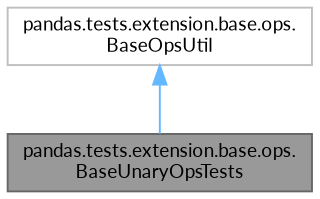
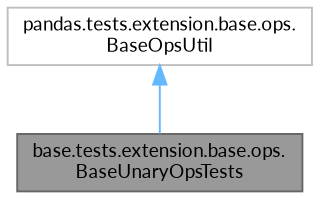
  digraph {
    fontname=Lato
    node [fontname=Lato fontsize=10 shape=box style=filled]
-   n1 [color=gray40 fillcolor=grey60 fontcolor=black height=0.2 label="pandas.tests.extension.base.ops.\lBaseUnaryOpsTests" width=0.4]
+   n1 [color=gray40 fillcolor=grey60 fontcolor=black height=0.2 label="base.tests.extension.base.ops.\lBaseUnaryOpsTests" width=0.4]
    n2 [color=grey75 fillcolor=white height=0.2 label="pandas.tests.extension.base.ops.\lBaseOpsUtil" width=0.4]
    n2 -> n1 [color=steelblue1 dir=back fontname=Lato fontsize=10 labelfontname=Helvetica labelfontsize=10 style=solid]
  }
